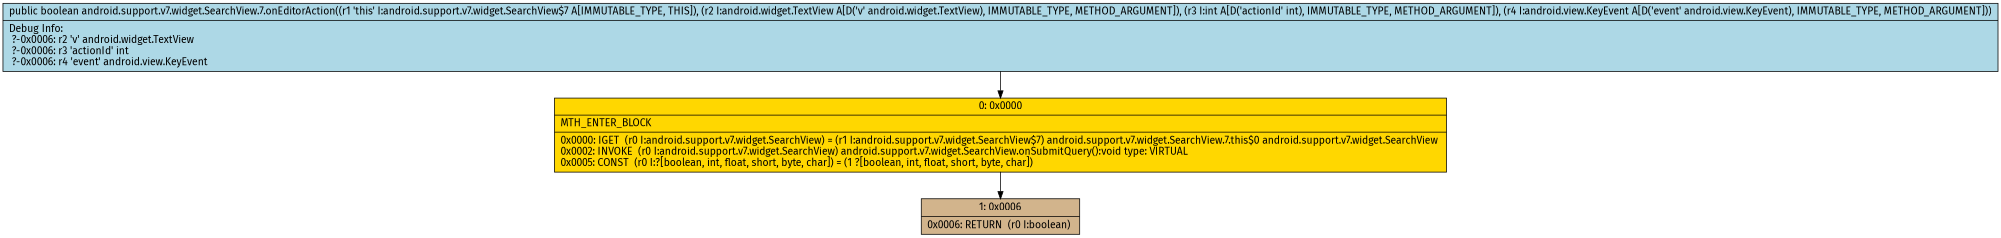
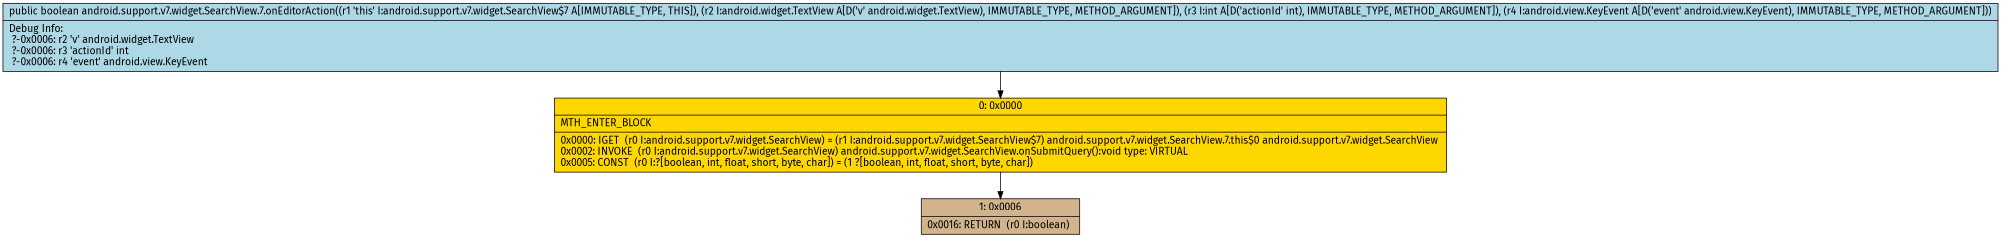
  digraph {
    fontname="Fira Sans"
    node [shape=record style=filled fontname="Fira Sans"]
    edge [fontname="Fira Sans"]
    n1 [label="{0\:\ 0x0000|MTH_ENTER_BLOCK\l|0x0000: IGET  (r0 I:android.support.v7.widget.SearchView) = (r1 I:android.support.v7.widget.SearchView$7) android.support.v7.widget.SearchView.7.this$0 android.support.v7.widget.SearchView \l0x0002: INVOKE  (r0 I:android.support.v7.widget.SearchView) android.support.v7.widget.SearchView.onSubmitQuery():void type: VIRTUAL \l0x0005: CONST  (r0 I:?[boolean, int, float, short, byte, char]) = (1 ?[boolean, int, float, short, byte, char]) \l}" fillcolor=gold]
-   n2 [label="{1\:\ 0x0006|0x0006: RETURN  (r0 I:boolean) \l}" fillcolor=tan]
+   n2 [label="{1\:\ 0x0006|0x0016: RETURN  (r0 I:boolean) \l}" fillcolor=tan]
    n3 [label="{public boolean android.support.v7.widget.SearchView.7.onEditorAction((r1 'this' I:android.support.v7.widget.SearchView$7 A[IMMUTABLE_TYPE, THIS]), (r2 I:android.widget.TextView A[D('v' android.widget.TextView), IMMUTABLE_TYPE, METHOD_ARGUMENT]), (r3 I:int A[D('actionId' int), IMMUTABLE_TYPE, METHOD_ARGUMENT]), (r4 I:android.view.KeyEvent A[D('event' android.view.KeyEvent), IMMUTABLE_TYPE, METHOD_ARGUMENT]))  | Debug Info:\l  ?\-0x0006: r2 'v' android.widget.TextView\l  ?\-0x0006: r3 'actionId' int\l  ?\-0x0006: r4 'event' android.view.KeyEvent\l}" fillcolor=lightblue]
    n1 -> n2
    n3 -> n1
  }
